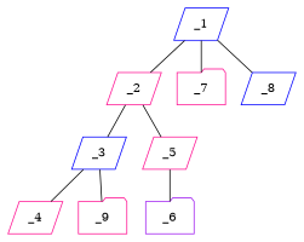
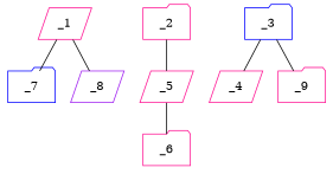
  graph {
    node [charge=0 chem=1 color=deeppink shape=parallelogram symbol="C  " x=3.7568 y=0.4875]
    edge [valence=1]
-   _1 [chem=4 color=blue symbol="N  " x=4.1906]
-   _2 [y=-0.4135]
-   _7 [shape=folder y=1.3884]
-   _8 [color=blue x=5.1906]
-   _3 [color=blue x=2.7818 y=-0.636]
+   _1 [chem=4 symbol="N  " x=4.1906]
+   _2 [shape=folder y=-0.4135]
+   _7 [color=blue shape=folder y=1.3884]
+   _8 [color=purple x=5.1906]
+   _3 [color=blue shape=folder x=2.7818 y=-0.636]
    _5 [x=2 y=0.9875]
    _4 [chem=4 symbol="N  " x=2 y=-0.0125]
    _9 [chem=5 shape=folder symbol="S  " x=2.5593 y=-1.611]
-   _6 [color=purple shape=folder x=2.7818 y=1.611]
-   _1 -- _2
+   _6 [shape=folder x=2.7818 y=1.611]
    _1 -- _7
    _1 -- _8
-   _2 -- _3
    _2 -- _5
    _3 -- _4
    _3 -- _9 [valence=2]
    _5 -- _6
  }
